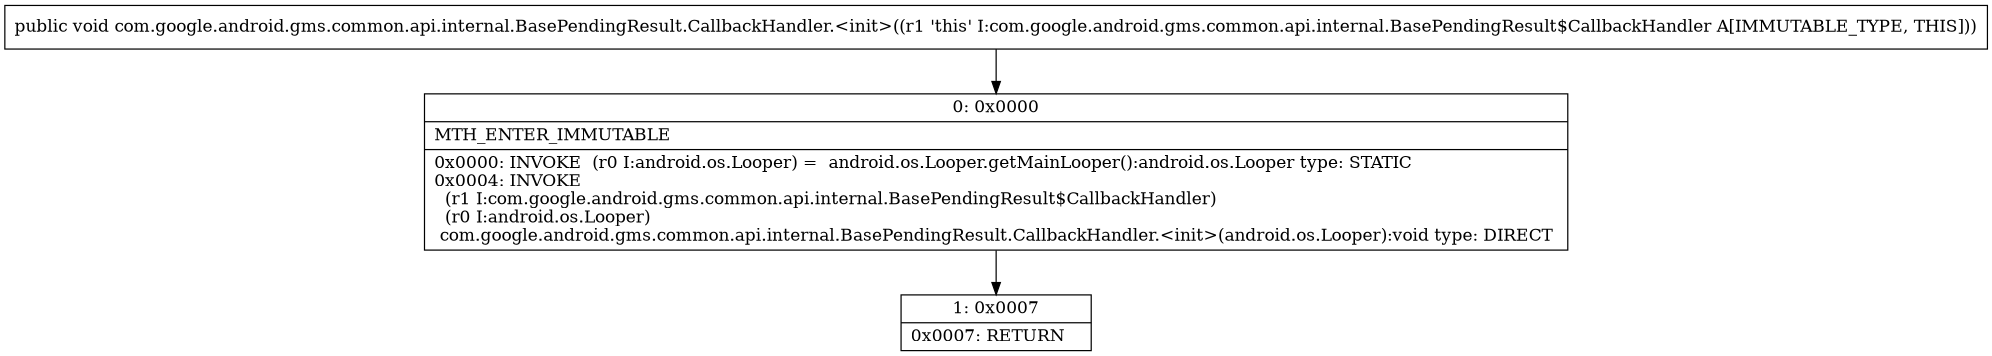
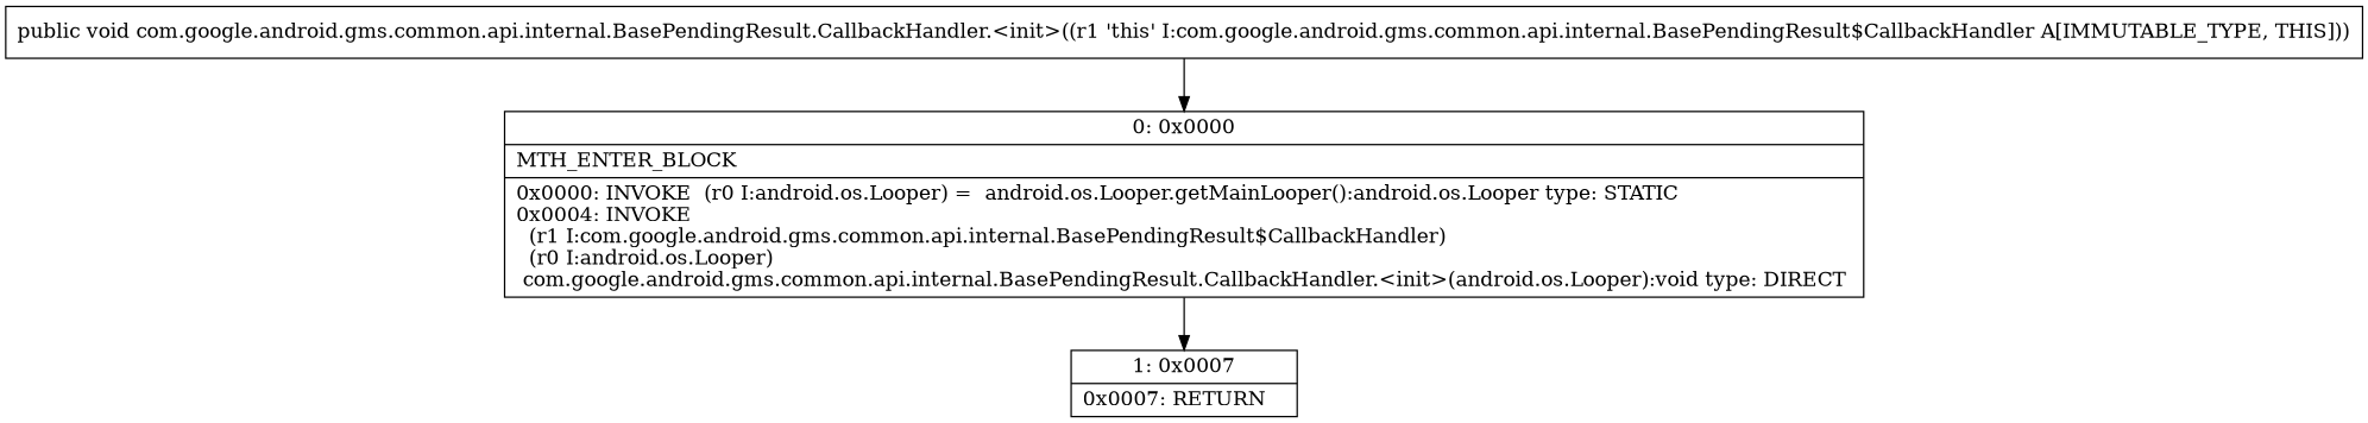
  digraph {
    node [shape=record]
-   n1 [label="{0\:\ 0x0000|MTH_ENTER_IMMUTABLE\l|0x0000: INVOKE  (r0 I:android.os.Looper) =  android.os.Looper.getMainLooper():android.os.Looper type: STATIC \l0x0004: INVOKE  \l  (r1 I:com.google.android.gms.common.api.internal.BasePendingResult$CallbackHandler)\l  (r0 I:android.os.Looper)\l com.google.android.gms.common.api.internal.BasePendingResult.CallbackHandler.\<init\>(android.os.Looper):void type: DIRECT \l}"]
+   n1 [label="{0\:\ 0x0000|MTH_ENTER_BLOCK\l|0x0000: INVOKE  (r0 I:android.os.Looper) =  android.os.Looper.getMainLooper():android.os.Looper type: STATIC \l0x0004: INVOKE  \l  (r1 I:com.google.android.gms.common.api.internal.BasePendingResult$CallbackHandler)\l  (r0 I:android.os.Looper)\l com.google.android.gms.common.api.internal.BasePendingResult.CallbackHandler.\<init\>(android.os.Looper):void type: DIRECT \l}"]
    n2 [label="{1\:\ 0x0007|0x0007: RETURN   \l}"]
    n3 [label="{public void com.google.android.gms.common.api.internal.BasePendingResult.CallbackHandler.\<init\>((r1 'this' I:com.google.android.gms.common.api.internal.BasePendingResult$CallbackHandler A[IMMUTABLE_TYPE, THIS])) }"]
    n1 -> n2
    n3 -> n1
  }
